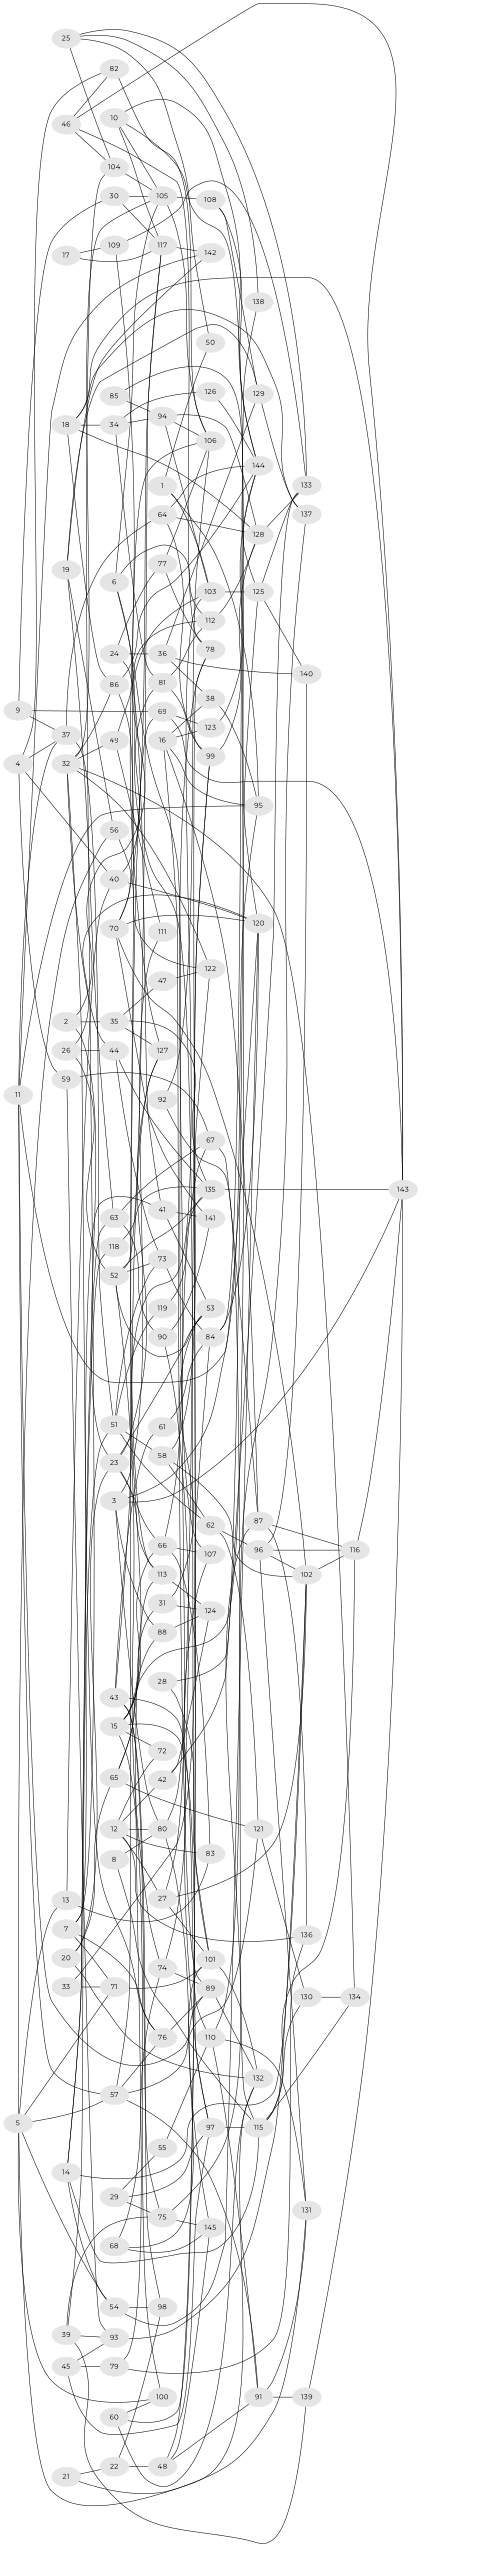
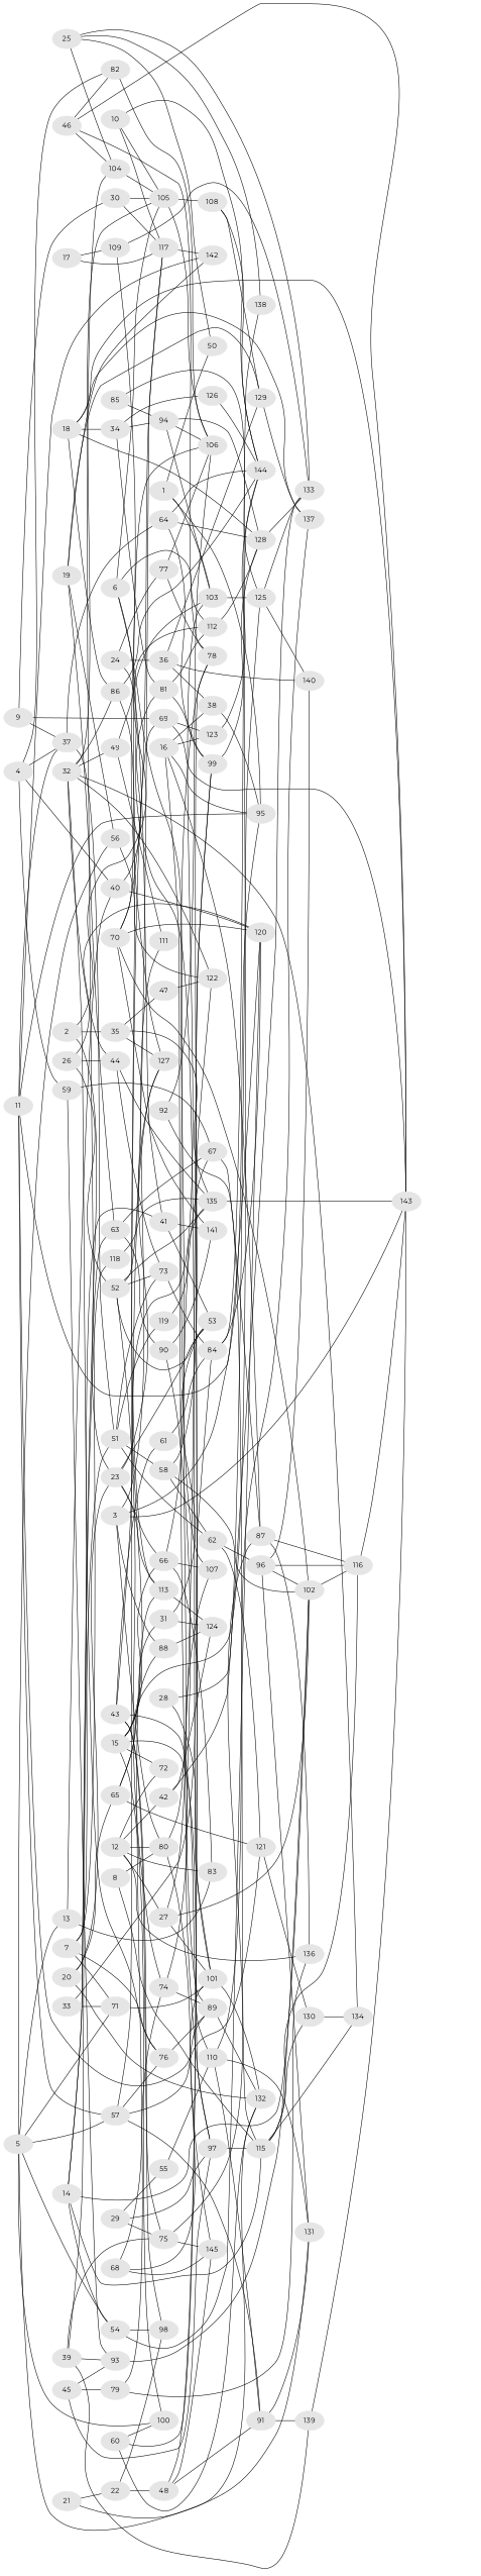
  graph {
    fontname=Montserrat
    rankdir=LR
    node [color=gray90 fontname=Montserrat style=filled]
    edge [fontname=Montserrat]
    1
    50
    95
    103
    125
    2
    23
    35
    66
    53
    113
    127
    47
    135
    3
    80
    88
    111
    143
    99
    145
    124
    4
    37
    40
    59
    82
    51
    64
    120
    81
    67
    93
    106
    5
    13
    54
    56
    57
    71
    100
    132
    83
    98
    122
    76
    69
    91
    121
    101
    6
    105
    107
    112
    108
    128
    7
    41
    104
    141
    89
    8
    115
    134
    116
    130
    9
    30
    117
    123
    10
    144
    142
    11
    12
    27
    42
    72
    136
    102
    133
    14
    63
    118
    90
    15
    31
    97
    78
    16
    38
    87
    17
    109
    18
    34
    86
    137
    94
    126
    19
    129
    20
    65
    21
    22
    131
    48
    24
    36
    77
    140
    25
    138
    26
    44
    52
    73
    74
    28
    29
    55
    75
    110
    32
    49
    33
    84
    58
    62
    119
    39
    139
    43
    61
    45
    79
    46
    96
    60
    68
    70
    85
    92
    1 -- 50
    1 -- 95
    1 -- 103
    103 -- 125
    125 -- 133
    125 -- 140
    2 -- 103
    2 -- 23
    2 -- 35
    23 -- 66
    23 -- 53
    23 -- 113
    23 -- 127
    35 -- 127
    35 -- 47
    35 -- 135
    66 -- 83
    66 -- 107
    66 -- 78
    113 -- 124
    47 -- 122
    135 -- 143
    3 -- 95
    3 -- 80
    3 -- 88
    3 -- 111
    3 -- 143
    80 -- 99
    80 -- 145
    88 -- 124
    99 -- 128
    4 -- 37
    4 -- 40
    4 -- 59
    4 -- 82
    37 -- 51
    37 -- 64
    40 -- 120
    40 -- 81
    59 -- 67
    59 -- 93
    82 -- 106
    51 -- 73
    51 -- 58
    51 -- 62
    51 -- 119
    64 -- 99
    64 -- 128
    64 -- 144
    81 -- 99
    81 -- 112
    67 -- 87
    93 -- 102
    5 -- 13
    5 -- 54
    5 -- 56
    5 -- 57
    5 -- 71
    5 -- 100
    5 -- 132
    13 -- 40
    13 -- 83
    54 -- 120
    54 -- 98
    56 -- 122
    57 -- 76
    57 -- 69
    57 -- 91
    57 -- 121
    71 -- 101
    76 -- 89
    69 -- 143
    69 -- 123
    91 -- 131
    91 -- 139
    121 -- 130
    101 -- 132
    6 -- 101
    6 -- 105
    6 -- 107
    6 -- 112
    105 -- 106
    105 -- 108
    112 -- 128
    108 -- 144
    108 -- 129
    128 -- 133
    7 -- 71
    7 -- 76
    7 -- 41
    7 -- 104
    41 -- 53
    41 -- 141
    104 -- 105
    89 -- 132
    8 -- 80
    8 -- 115
    115 -- 134
    115 -- 116
    115 -- 130
    116 -- 143
    130 -- 134
    9 -- 37
    9 -- 69
    9 -- 30
    30 -- 105
    30 -- 117
    117 -- 142
    123 -- 144
-   10 -- 120
    10 -- 105
    10 -- 117
    10 -- 144
    11 -- 95
    11 -- 37
    11 -- 120
    11 -- 57
    11 -- 89
    11 -- 142
    12 -- 80
    12 -- 83
    12 -- 27
    12 -- 42
    12 -- 72
    12 -- 136
    27 -- 67
    27 -- 101
    27 -- 102
    42 -- 124
    42 -- 133
    102 -- 116
    14 -- 54
    14 -- 115
    14 -- 102
    14 -- 63
    14 -- 118
    63 -- 67
    63 -- 90
    118 -- 135
    90 -- 141
    90 -- 97
    15 -- 103
    15 -- 66
    15 -- 100
    15 -- 72
    15 -- 31
    15 -- 97
    31 -- 53
    31 -- 124
    97 -- 115
    16 -- 95
    16 -- 89
    16 -- 123
    16 -- 38
    16 -- 87
    38 -- 95
    87 -- 116
    87 -- 136
    17 -- 117
    17 -- 109
    109 -- 127
    109 -- 133
    18 -- 143
    18 -- 128
    18 -- 34
    18 -- 86
    18 -- 137
    34 -- 81
    34 -- 94
    34 -- 126
    86 -- 113
    86 -- 144
    94 -- 103
    94 -- 106
    94 -- 128
    126 -- 144
    19 -- 56
    19 -- 142
    19 -- 63
    19 -- 129
    129 -- 137
    20 -- 23
    20 -- 132
    20 -- 65
    65 -- 88
    65 -- 121
    65 -- 144
    21 -- 22
    21 -- 131
    22 -- 98
    22 -- 48
    48 -- 99
    48 -- 145
    48 -- 91
    24 -- 41
    24 -- 36
    24 -- 77
    36 -- 38
    36 -- 129
    36 -- 140
    77 -- 106
    77 -- 78
    25 -- 50
    25 -- 104
    25 -- 133
    25 -- 138
    26 -- 120
    26 -- 44
    26 -- 52
    44 -- 135
    44 -- 73
    52 -- 53
    52 -- 135
    52 -- 117
    52 -- 73
    52 -- 74
    73 -- 84
    74 -- 107
    74 -- 89
    28 -- 125
    28 -- 101
    29 -- 97
    29 -- 55
    29 -- 75
    55 -- 110
    75 -- 145
    75 -- 87
    110 -- 91
    110 -- 137
    110 -- 131
    32 -- 122
    32 -- 76
    32 -- 105
    32 -- 134
    32 -- 86
    32 -- 44
    32 -- 49
    49 -- 111
    49 -- 112
    33 -- 71
    33 -- 84
    84 -- 120
    84 -- 138
    58 -- 122
    58 -- 102
    58 -- 62
    62 -- 121
    62 -- 96
    119 -- 135
    39 -- 51
    39 -- 93
    39 -- 75
    39 -- 139
    139 -- 143
    43 -- 127
    43 -- 98
    43 -- 75
    43 -- 110
    43 -- 61
    61 -- 84
    45 -- 93
    45 -- 97
    45 -- 79
    79 -- 113
    79 -- 136
    46 -- 143
    46 -- 82
    46 -- 104
    46 -- 78
    96 -- 116
    96 -- 102
    96 -- 131
    96 -- 140
    60 -- 100
    60 -- 132
    60 -- 78
    68 -- 145
    68 -- 101
    68 -- 74
    70 -- 120
    70 -- 106
    70 -- 141
    70 -- 117
    70 -- 102
    85 -- 125
    85 -- 94
    92 -- 106
    92 -- 115
  }
